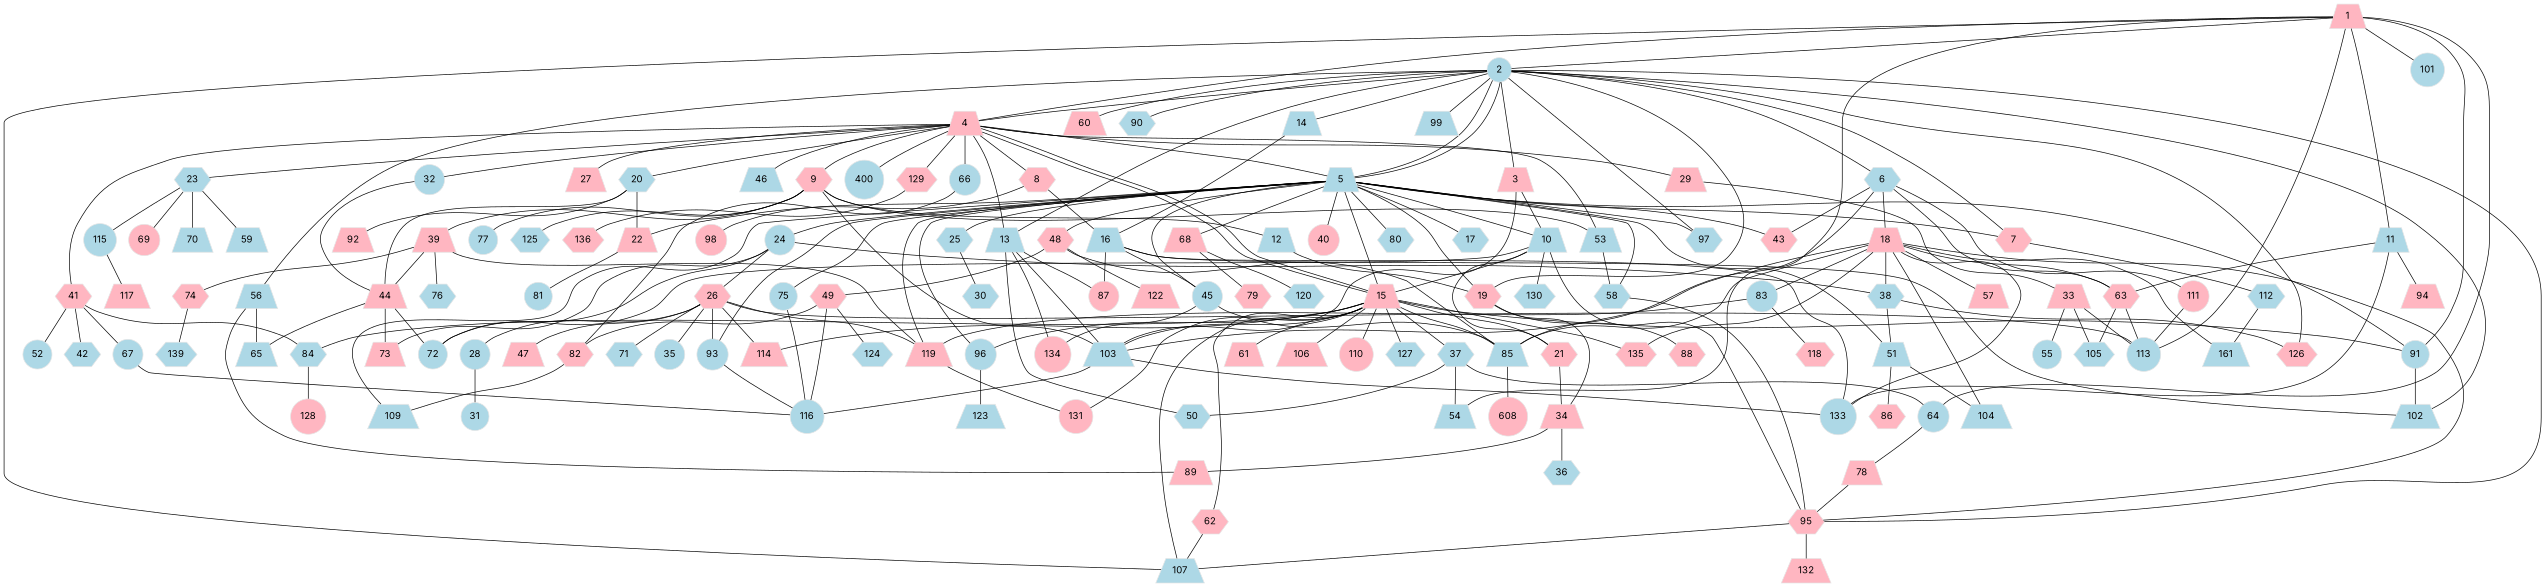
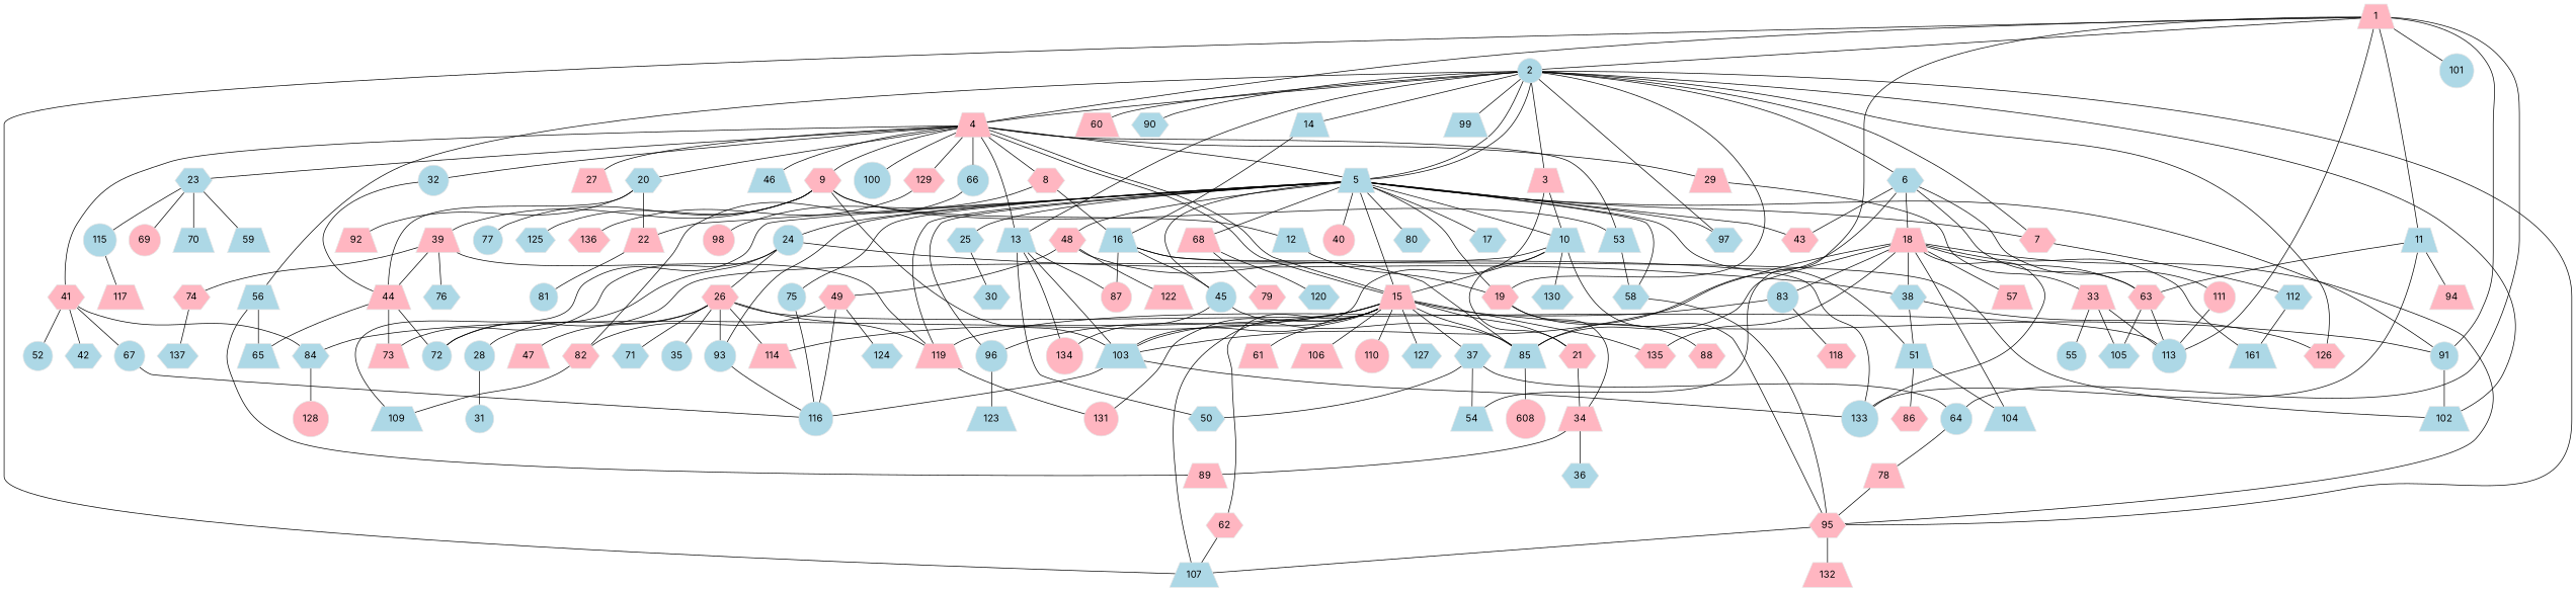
  graph {
    fontname=Inter
    node [color=gray90 fillcolor=lightblue fontname=Inter shape=trapezium style=filled]
    edge [fontname=Inter]
    1 [fillcolor=lightpink]
    2 [shape=circle]
    4 [fillcolor=lightpink]
    11
    54
    64 [shape=circle]
    91 [shape=circle]
    101 [shape=circle]
    107
    113 [shape=circle]
    3 [fillcolor=lightpink]
    5
    6 [shape=hexagon]
    7 [fillcolor=lightpink shape=hexagon]
    13
    14
    19 [fillcolor=lightpink shape=hexagon]
    56
    60 [fillcolor=lightpink]
    90 [shape=hexagon]
    95 [fillcolor=lightpink shape=hexagon]
    97 [shape=hexagon]
    99
    102
    126 [fillcolor=lightpink shape=hexagon]
    8 [fillcolor=lightpink shape=hexagon]
    9 [fillcolor=lightpink shape=hexagon]
    15 [fillcolor=lightpink]
    20 [shape=hexagon]
    23 [shape=hexagon]
    27 [fillcolor=lightpink]
    29 [fillcolor=lightpink]
    32 [shape=circle]
    41 [fillcolor=lightpink shape=hexagon]
    46
    53
    66 [shape=circle]
-   100 [shape=circle label=400]
+   100 [shape=circle]
    129 [fillcolor=lightpink shape=hexagon]
    63 [fillcolor=lightpink shape=hexagon]
    94 [fillcolor=lightpink]
    133 [shape=circle]
    78 [fillcolor=lightpink]
    10
    103
    17 [shape=hexagon]
    22 [fillcolor=lightpink]
    24 [shape=circle]
    25 [shape=hexagon]
    40 [fillcolor=lightpink shape=circle]
    43 [fillcolor=lightpink shape=hexagon]
    45 [shape=circle]
    48 [fillcolor=lightpink shape=hexagon]
    51
    58 [shape=hexagon]
    68 [fillcolor=lightpink]
    75 [shape=circle]
    80 [shape=hexagon]
    93 [shape=circle]
    96 [shape=circle]
    109
    119 [fillcolor=lightpink]
    18 [fillcolor=lightpink]
    85
    111 [fillcolor=lightpink shape=circle]
    112 [shape=hexagon]
    50 [shape=hexagon]
    87 [fillcolor=lightpink shape=circle]
    134 [fillcolor=lightpink shape=circle]
    16
    34 [fillcolor=lightpink]
    88 [fillcolor=lightpink shape=hexagon]
    89 [fillcolor=lightpink]
    65
    132 [fillcolor=lightpink]
    21 [fillcolor=lightpink shape=hexagon]
    72 [shape=circle]
    130 [shape=hexagon]
    116 [shape=circle]
    98 [fillcolor=lightpink shape=circle]
    12
    39 [fillcolor=lightpink]
    77 [shape=circle]
    125 [shape=hexagon]
    37 [shape=hexagon]
    61 [fillcolor=lightpink]
    62 [fillcolor=lightpink shape=hexagon]
    84 [shape=hexagon]
    106 [fillcolor=lightpink]
    110 [fillcolor=lightpink shape=circle]
    114 [fillcolor=lightpink]
    127 [shape=hexagon]
    131 [fillcolor=lightpink shape=circle]
    135 [fillcolor=lightpink shape=hexagon]
    44 [fillcolor=lightpink]
    92 [fillcolor=lightpink]
    59
    69 [fillcolor=lightpink shape=circle]
    70
    115 [shape=circle]
    33 [fillcolor=lightpink]
    42 [shape=hexagon]
    52 [shape=circle]
    67 [shape=circle]
    82 [fillcolor=lightpink shape=hexagon]
    136 [fillcolor=lightpink shape=hexagon]
    81 [shape=circle]
    38 [shape=hexagon]
    26 [fillcolor=lightpink shape=hexagon]
    73 [fillcolor=lightpink]
    30 [shape=hexagon]
    49 [fillcolor=lightpink shape=hexagon]
    122 [fillcolor=lightpink]
    104
    86 [fillcolor=lightpink shape=hexagon]
    79 [fillcolor=lightpink shape=hexagon]
    120 [shape=hexagon]
    123
    57 [fillcolor=lightpink]
    83 [shape=circle]
    n121 [label=161]
    105 [shape=hexagon]
    n123 [fillcolor=lightpink label=608 shape=circle]
    74 [fillcolor=lightpink shape=hexagon]
    76 [shape=hexagon]
    128 [fillcolor=lightpink shape=circle]
    118 [fillcolor=lightpink shape=hexagon]
    36 [shape=hexagon]
    117 [fillcolor=lightpink]
    28 [shape=circle]
    35 [shape=circle]
    47 [fillcolor=lightpink]
    71 [shape=hexagon]
    31 [shape=circle]
    55 [shape=circle]
-   137 [shape=hexagon label=139]
+   137 [shape=hexagon]
    124 [shape=hexagon]
    1 -- 2
    1 -- 4
    1 -- 11
    1 -- 54
    1 -- 64
    1 -- 91
    1 -- 101
    1 -- 107
    1 -- 113
    2 -- 4
    2 -- 3
    2 -- 5
    2 -- 5
    2 -- 6
    2 -- 7
    2 -- 13
    2 -- 14
    2 -- 19
    2 -- 56
    2 -- 60
    2 -- 90
    2 -- 95
    2 -- 97
    2 -- 99
    2 -- 102
    2 -- 126
    4 -- 5
    4 -- 13
    4 -- 8
    4 -- 9
    4 -- 15
    4 -- 15
    4 -- 20
    4 -- 23
    4 -- 27
    4 -- 29
    4 -- 32
    4 -- 41
    4 -- 46
    4 -- 53
    4 -- 66
    4 -- 100
    4 -- 129
    11 -- 63
    11 -- 94
    11 -- 133
    64 -- 78
    91 -- 102
    3 -- 10
    3 -- 103
    5 -- 91
    5 -- 7
    5 -- 19
    5 -- 97
    5 -- 15
    5 -- 10
    5 -- 17
    5 -- 22
    5 -- 24
    5 -- 25
    5 -- 40
    5 -- 43
    5 -- 45
    5 -- 48
    5 -- 51
    5 -- 58
    5 -- 68
    5 -- 75
    5 -- 80
    5 -- 93
    5 -- 96
    5 -- 109
    5 -- 119
    6 -- 63
    6 -- 43
    6 -- 18
    6 -- 85
    6 -- 111
    7 -- 112
    13 -- 103
    13 -- 50
    13 -- 87
    13 -- 134
    14 -- 16
    19 -- 34
    19 -- 88
    56 -- 89
    56 -- 65
    95 -- 107
    95 -- 132
    8 -- 16
    8 -- 98
    9 -- 53
    9 -- 103
    9 -- 12
    9 -- 39
    9 -- 77
    9 -- 125
    15 -- 91
    15 -- 107
    15 -- 103
    15 -- 96
    15 -- 85
    15 -- 21
    15 -- 37
    15 -- 61
    15 -- 62
    15 -- 84
    15 -- 106
    15 -- 110
    15 -- 114
    15 -- 127
    15 -- 131
    15 -- 135
    20 -- 22
    20 -- 44
    20 -- 92
    23 -- 59
    23 -- 69
    23 -- 70
    23 -- 115
    29 -- 33
    32 -- 44
    41 -- 84
    41 -- 42
    41 -- 52
    41 -- 67
    53 -- 58
    66 -- 82
    129 -- 136
    63 -- 113
    63 -- 105
    78 -- 95
    10 -- 95
    10 -- 15
    10 -- 21
    10 -- 72
    10 -- 130
    103 -- 133
    103 -- 116
    22 -- 81
    24 -- 72
    24 -- 38
    24 -- 26
    24 -- 73
    25 -- 30
    45 -- 85
    45 -- 134
    48 -- 85
    48 -- 49
    48 -- 122
    51 -- 104
    51 -- 86
    58 -- 95
    68 -- 79
    68 -- 120
    75 -- 116
    93 -- 116
    96 -- 123
    119 -- 131
    18 -- 95
    18 -- 63
    18 -- 133
    18 -- 103
    18 -- 85
    18 -- 135
    18 -- 38
    18 -- 104
    18 -- 57
    18 -- 83
    18 -- n121
    85 -- n123
    111 -- 113
    112 -- n121
    16 -- 102
    16 -- 133
    16 -- 45
    16 -- 87
    34 -- 89
    34 -- 36
    21 -- 34
    12 -- 19
    39 -- 119
    39 -- 44
    39 -- 74
    39 -- 76
    37 -- 54
    37 -- 64
    37 -- 50
    62 -- 107
    84 -- 128
    44 -- 65
    44 -- 72
    44 -- 73
    115 -- 117
    33 -- 113
    33 -- 105
    33 -- 55
    67 -- 116
    82 -- 109
    38 -- 126
    38 -- 51
    26 -- 113
    26 -- 93
    26 -- 119
    26 -- 114
    26 -- 28
    26 -- 35
    26 -- 47
    26 -- 71
    49 -- 116
    49 -- 82
    49 -- 124
    83 -- 119
    83 -- 118
    74 -- 137
    28 -- 31
  }
